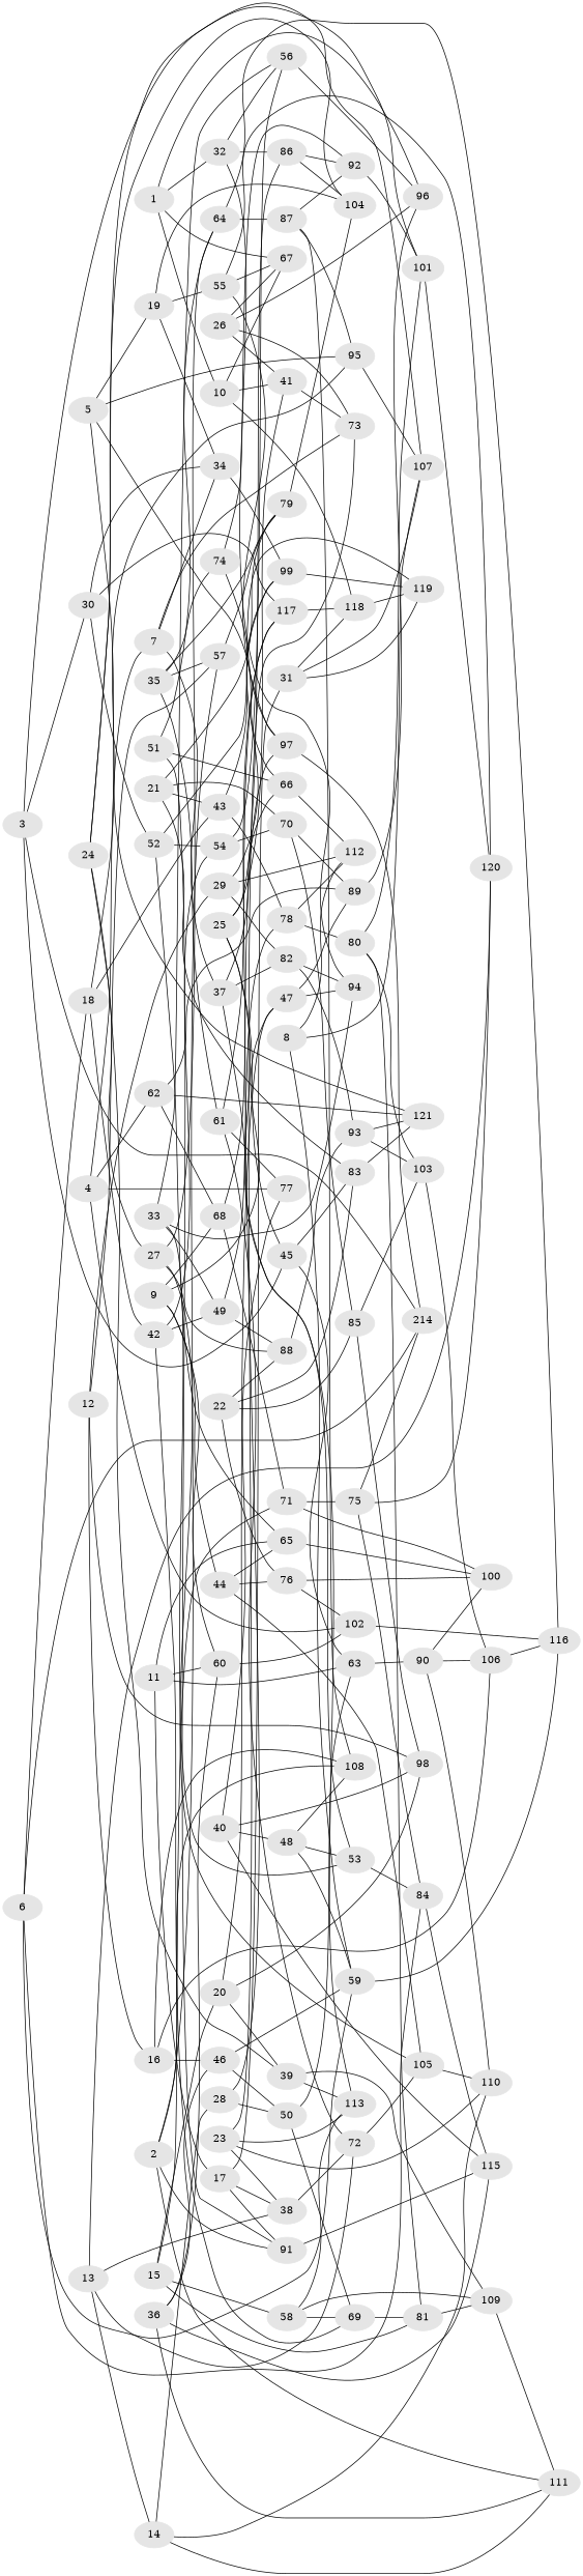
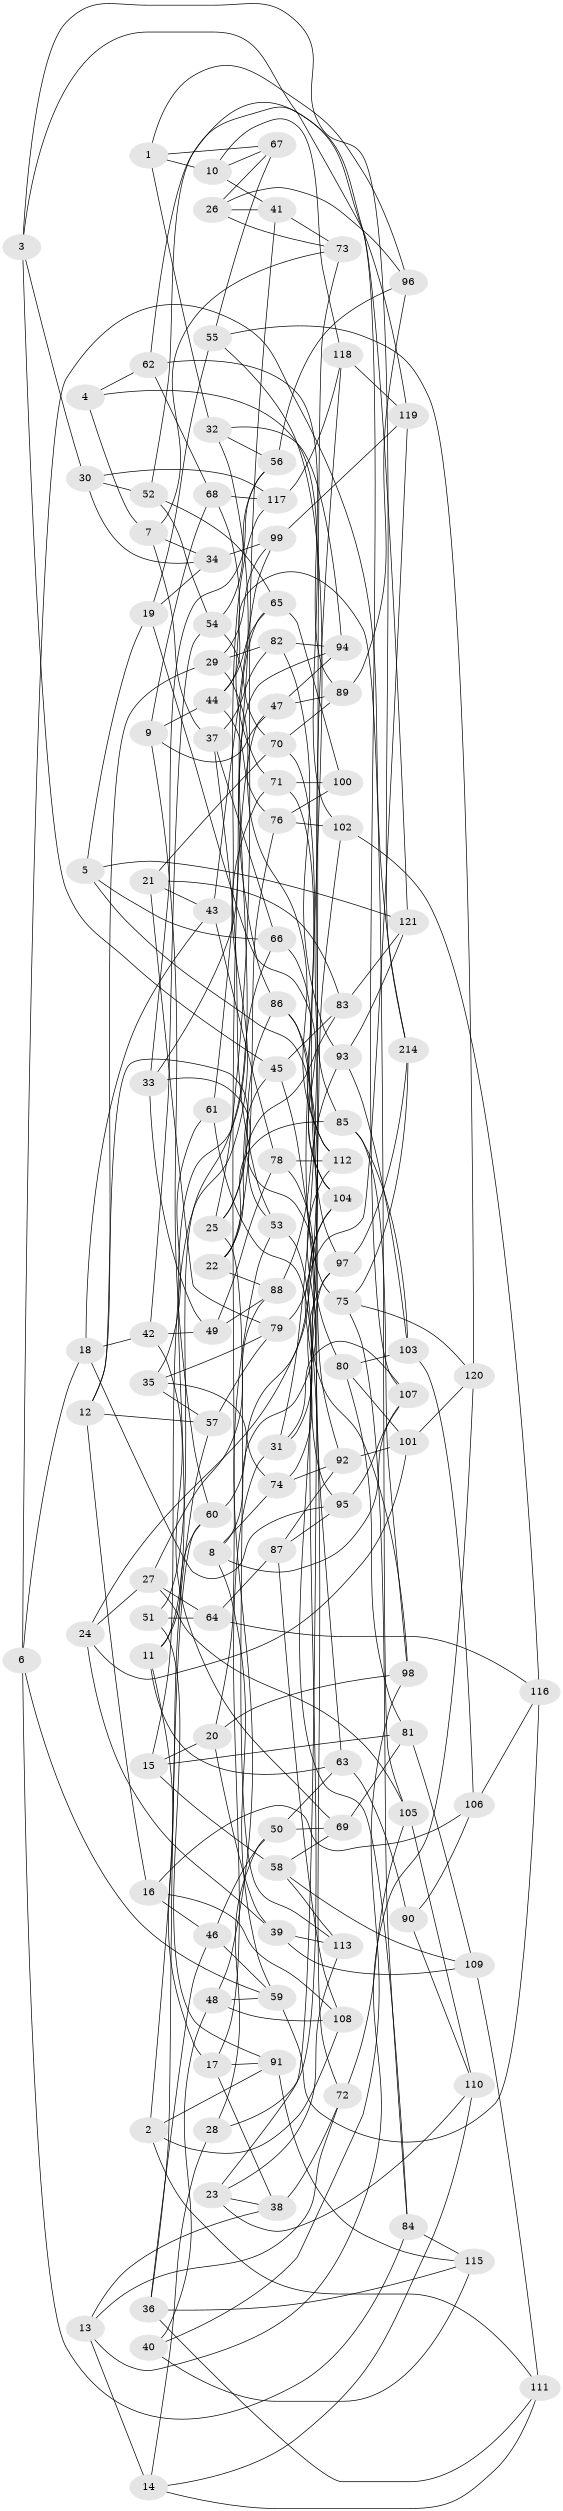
  graph {
    rankdir=LR
    node [color=gray90 style=filled]
    1
    10
    32
    67
    96
    41
    118
    86
    56
    94
    2
    57
    91
    108
    111
    79
    115
    3
    30
    45
    107
    n22 [label=214]
    34
    52
    117
    63
    83
    4
    7
    62
-   77
    102
    37
    73
    121
    68
    89
    116
    5
    19
    66
    95
    55
    104
    112
    6
    18
    59
    84
    42
    43
    99
    82
    53
    8
    74
    97
    92
    9
    44
    47
    60
    65
    76
    105
    71
    119
    11
    17
    38
    31
    90
    100
    12
    16
    29
    98
    46
    106
    13
    14
    72
    120
    28
    110
    50
    15
    20
    58
    81
    39
    113
    109
    69
    75
    49
    54
    78
    21
    70
    85
    22
    88
    103
    93
    23
    24
    27
    101
    64
    25
    26
    87
    51
    33
    35
    61
    36
    40
    48
    80
    1 -- 10
    1 -- 32
    1 -- 67
    1 -- 96
    10 -- 67
    10 -- 41
    10 -- 118
    32 -- 86
    32 -- 56
    32 -- 94
    41 -- 73
    118 -- 119
    86 -- 104
    86 -- 92
    56 -- 96
    2 -- 57
    2 -- 91
    2 -- 108
    2 -- 111
    57 -- 79
    91 -- 115
    79 -- 104
    3 -- 30
    3 -- 45
    3 -- 107
    3 -- n22
    30 -- 34
    30 -- 52
    30 -- 117
    45 -- 63
    45 -- 83
    34 -- 99
    52 -- 65
    52 -- 119
    52 -- 54
    117 -- 118
    63 -- 90
    83 -- 121
    4 -- 7
    4 -- 62
-   4 -- 77
    4 -- 102
    7 -- 34
    7 -- 37
    7 -- 73
    62 -- 121
    62 -- 68
    62 -- 89
    102 -- 116
    37 -- 66
    37 -- 82
    37 -- 53
    68 -- 117
    68 -- 71
    89 -- 96
    5 -- 121
    5 -- 19
    5 -- 66
    5 -- 95
    19 -- 34
    19 -- 55
    19 -- 104
    66 -- 112
    95 -- 107
    55 -- 67
    55 -- 97
    55 -- 120
    6 -- n22
    6 -- 18
    6 -- 59
    6 -- 84
    18 -- 95
    18 -- 42
    18 -- 43
    59 -- 116
    84 -- 115
    42 -- 69
    42 -- 49
    42 -- 54
    43 -- 99
    43 -- 78
    99 -- 119
    82 -- 94
    82 -- 93
    53 -- 84
    8 -- 107
    8 -- 112
    8 -- 59
+   8 -- 74
    74 -- 97
    74 -- 92
    97 -- n22
    92 -- 101
    9 -- 68
    9 -- 44
    9 -- 47
    9 -- 60
    44 -- 65
    44 -- 76
    44 -- 105
    47 -- 94
    47 -- 89
    60 -- 102
    65 -- 100
    76 -- 102
    76 -- 100
    105 -- 110
    71 -- 100
    71 -- 75
    11 -- 63
    11 -- 60
    11 -- 65
    11 -- 17
    17 -- 91
    17 -- 38
    17 -- 31
    38 -- 72
    31 -- 118
    31 -- 107
    31 -- 119
-   90 -- 100
    90 -- 106
    90 -- 110
    12 -- 57
    12 -- 16
    12 -- 29
    12 -- 98
    16 -- 108
    16 -- 46
    16 -- 106
    29 -- 112
    29 -- 99
    29 -- 82
    46 -- 59
    46 -- 50
    106 -- 116
    13 -- 38
    13 -- 14
    13 -- 72
    13 -- 120
    14 -- 111
    14 -- 28
    14 -- 110
    72 -- 105
    28 -- 97
    28 -- 50
    50 -- 63
    50 -- 69
    15 -- 71
    15 -- 20
    15 -- 58
    15 -- 81
    20 -- 47
    20 -- 98
    20 -- 39
    58 -- 113
    58 -- 109
    58 -- 69
    81 -- 109
    39 -- 113
    39 -- 109
    109 -- 111
    69 -- 81
    75 -- n22
    75 -- 84
    75 -- 120
    49 -- 78
    49 -- 88
    54 -- 56
    54 -- 70
    78 -- 112
    78 -- 80
    21 -- 79
    21 -- 83
    21 -- 43
    21 -- 70
    70 -- 89
    70 -- 85
    85 -- 98
    85 -- 103
    22 -- 83
    22 -- 76
    22 -- 85
    22 -- 88
    88 -- 93
    103 -- 106
    93 -- 121
    93 -- 103
    23 -- 73
    23 -- 38
    23 -- 110
    23 -- 113
    24 -- 104
    24 -- 39
    24 -- 27
    24 -- 101
    27 -- 105
    27 -- 88
    27 -- 64
    101 -- 120
    64 -- 116
    64 -- 87
    25 -- 41
    25 -- 86
    25 -- 45
    25 -- 113
    26 -- 67
    26 -- 96
    26 -- 41
    26 -- 73
    87 -- 108
    87 -- 95
    87 -- 92
    51 -- 91
    51 -- 66
    51 -- 64
    33 -- 56
    33 -- 94
    33 -- 53
    33 -- 49
    35 -- 57
    35 -- 79
    35 -- 74
    35 -- 61
    61 -- 117
-   61 -- 77
    61 -- 72
    36 -- 111
    36 -- 115
    36 -- 60
    36 -- 46
    40 -- 115
-   40 -- 77
    40 -- 98
    40 -- 48
    48 -- 108
    48 -- 59
    48 -- 53
    80 -- 81
    80 -- 103
    80 -- 101
  }
